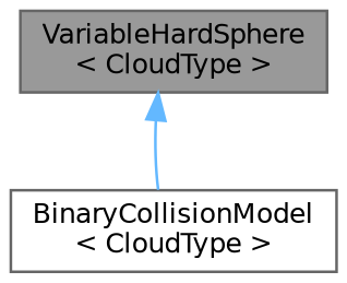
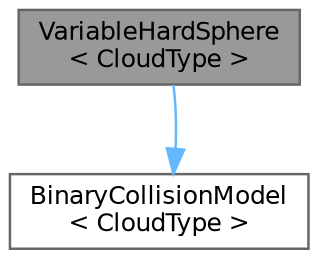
  digraph {
    node [color=gray40 fontname=Helvetica fontsize=10 shape=box style=filled]
    n1 [fillcolor=grey60 fontcolor=black height=0.2 label="VariableHardSphere\l\< CloudType \>" width=0.4]
    n2 [fillcolor=white height=0.2 label="BinaryCollisionModel\l\< CloudType \>" width=0.4]
-   n1 -> n2 [color=steelblue1 dir=back fontname=Helvetica fontsize=10 labelfontname=Helvetica labelfontsize=10 style=solid]
+   n2 -> n1 [color=steelblue1 dir=back fontname=Helvetica fontsize=10 labelfontname=Helvetica labelfontsize=10 style=solid]
  }
